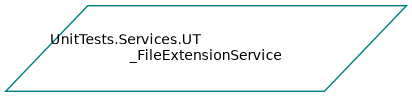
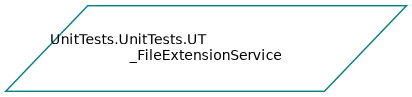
  digraph {
    rankdir=LR
-   n1 [color=teal fillcolor=white fontname=Helvetica fontsize=10 height=0.2 label="UnitTests.Services.UT\l_FileExtensionService" shape=parallelogram style=filled width=0.4]
+   n1 [color=teal fillcolor=white fontname=Helvetica fontsize=10 height=0.2 label="UnitTests.UnitTests.UT\l_FileExtensionService" shape=parallelogram style=filled width=0.4]
  }
